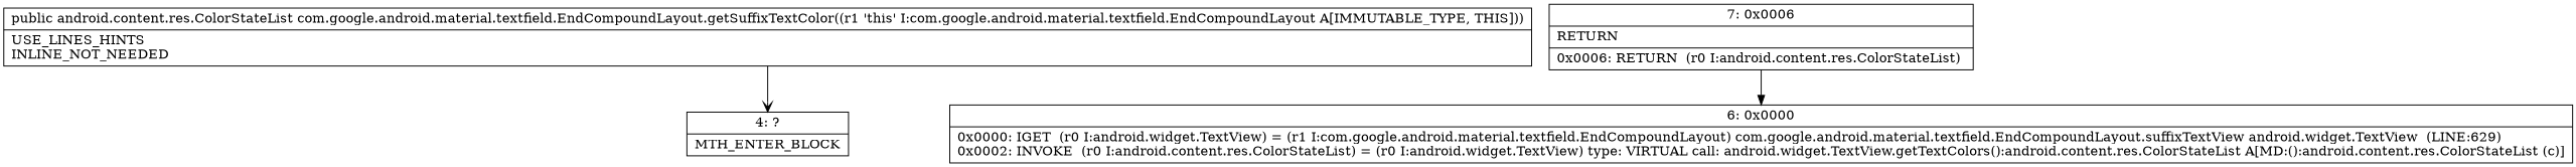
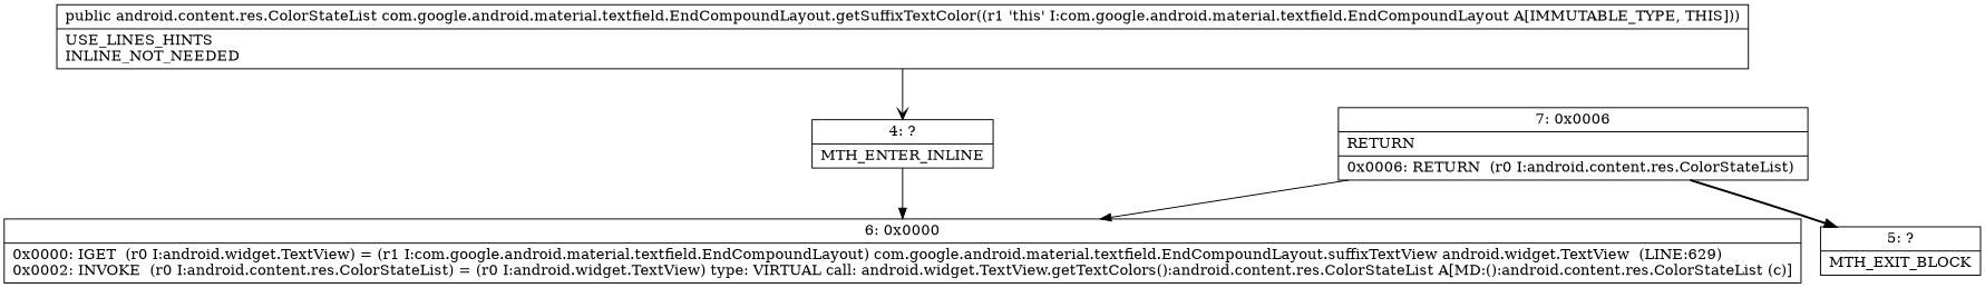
  digraph {
    node [shape=record]
    edge [arrowhead=normal style=solid]
-   n1 [label="{4\:\ ?|MTH_ENTER_BLOCK\l}"]
+   n1 [label="{4\:\ ?|MTH_ENTER_INLINE\l}"]
    n2 [label="{6\:\ 0x0000|0x0000: IGET  (r0 I:android.widget.TextView) = (r1 I:com.google.android.material.textfield.EndCompoundLayout) com.google.android.material.textfield.EndCompoundLayout.suffixTextView android.widget.TextView  (LINE:629)\l0x0002: INVOKE  (r0 I:android.content.res.ColorStateList) = (r0 I:android.widget.TextView) type: VIRTUAL call: android.widget.TextView.getTextColors():android.content.res.ColorStateList A[MD:():android.content.res.ColorStateList (c)]\l}"]
    n3 [label="{7\:\ 0x0006|RETURN\l|0x0006: RETURN  (r0 I:android.content.res.ColorStateList) \l}"]
+   n4 [label="{5\:\ ?|MTH_EXIT_BLOCK\l}"]
    n5 [label="{public android.content.res.ColorStateList com.google.android.material.textfield.EndCompoundLayout.getSuffixTextColor((r1 'this' I:com.google.android.material.textfield.EndCompoundLayout A[IMMUTABLE_TYPE, THIS]))  | USE_LINES_HINTS\lINLINE_NOT_NEEDED\l}"]
+   n1 -> n2
    n3 -> n2
+   n3 -> n4 [style=bold]
    n5 -> n1 [arrowhead=vee]
  }
